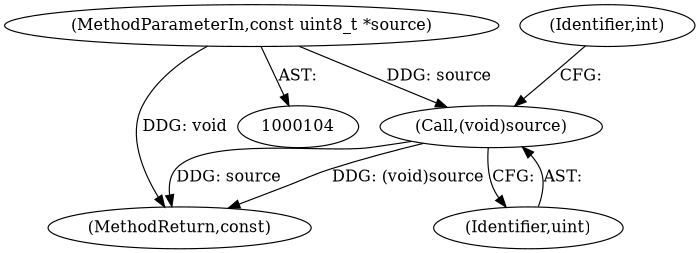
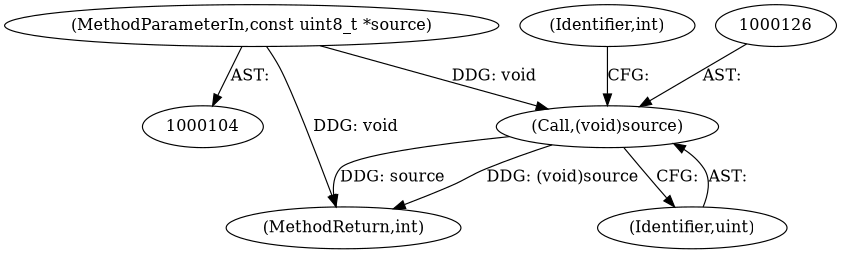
  digraph {
    n1 [label="(Call,(void)source)"]
-   n2 [label="(MethodReturn,const)"]
+   n2 [label="(MethodReturn,int)"]
    n3 [label="(Identifier,uint)"]
    n4 [label="(MethodParameterIn,const uint8_t *source)"]
    1000104
    n6 [label="(Identifier,int)"]
+   1000126
    n1 -> n2 [label="DDG: (void)source"]
    n1 -> n2 [label="DDG: source"]
    n1 -> n3 [label="CFG: "]
    n3 -> n1 [label="AST: "]
-   n4 -> n1 [label="DDG: source"]
+   n4 -> n1 [label="DDG: void"]
    n4 -> n2 [label="DDG: void"]
    n4 -> 1000104 [label="AST: "]
    n6 -> n1 [label="CFG: "]
+   1000126 -> n1 [label="AST: "]
  }
